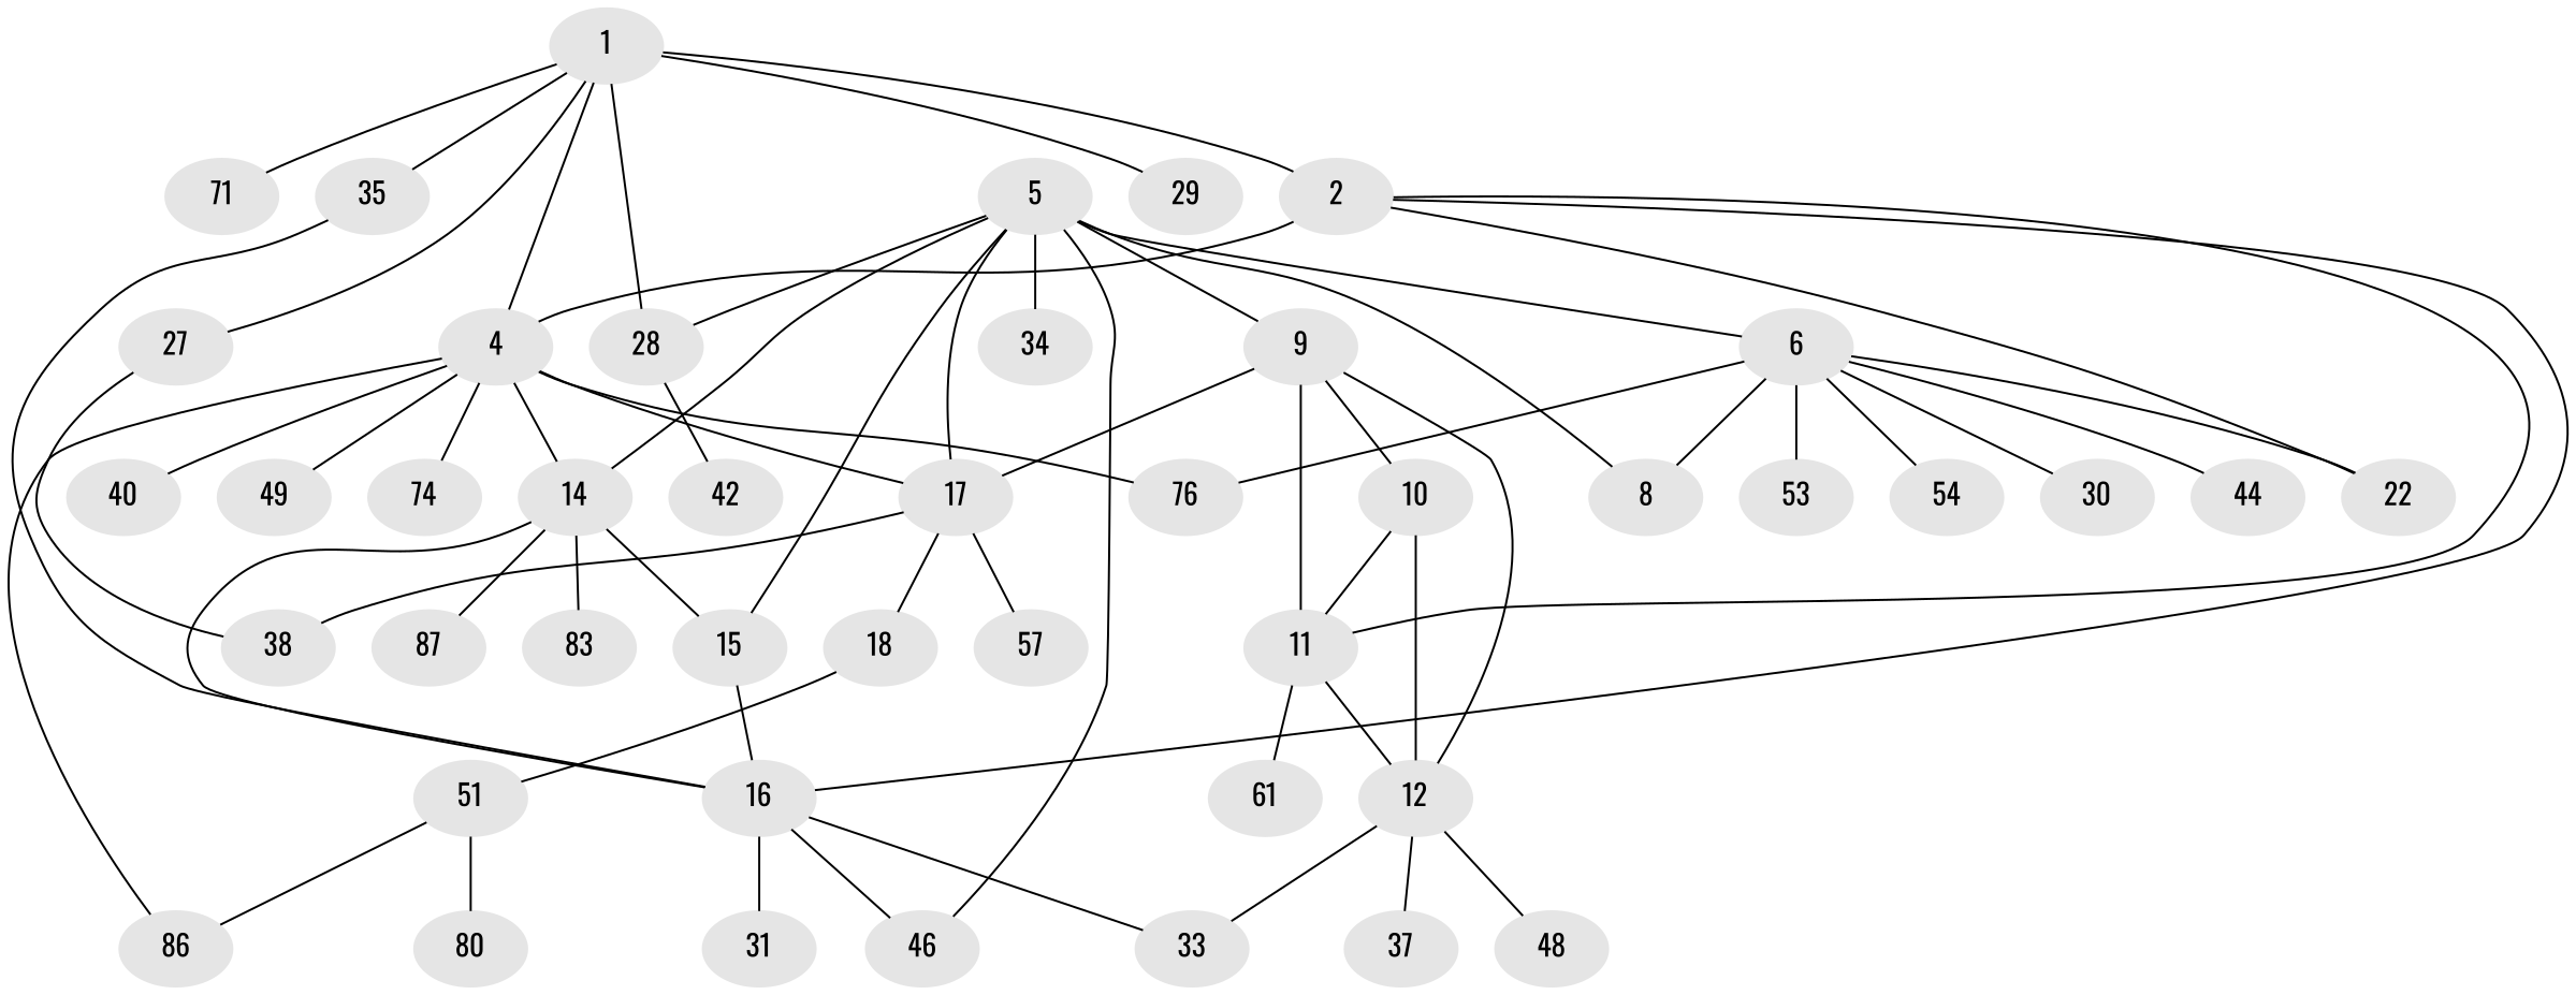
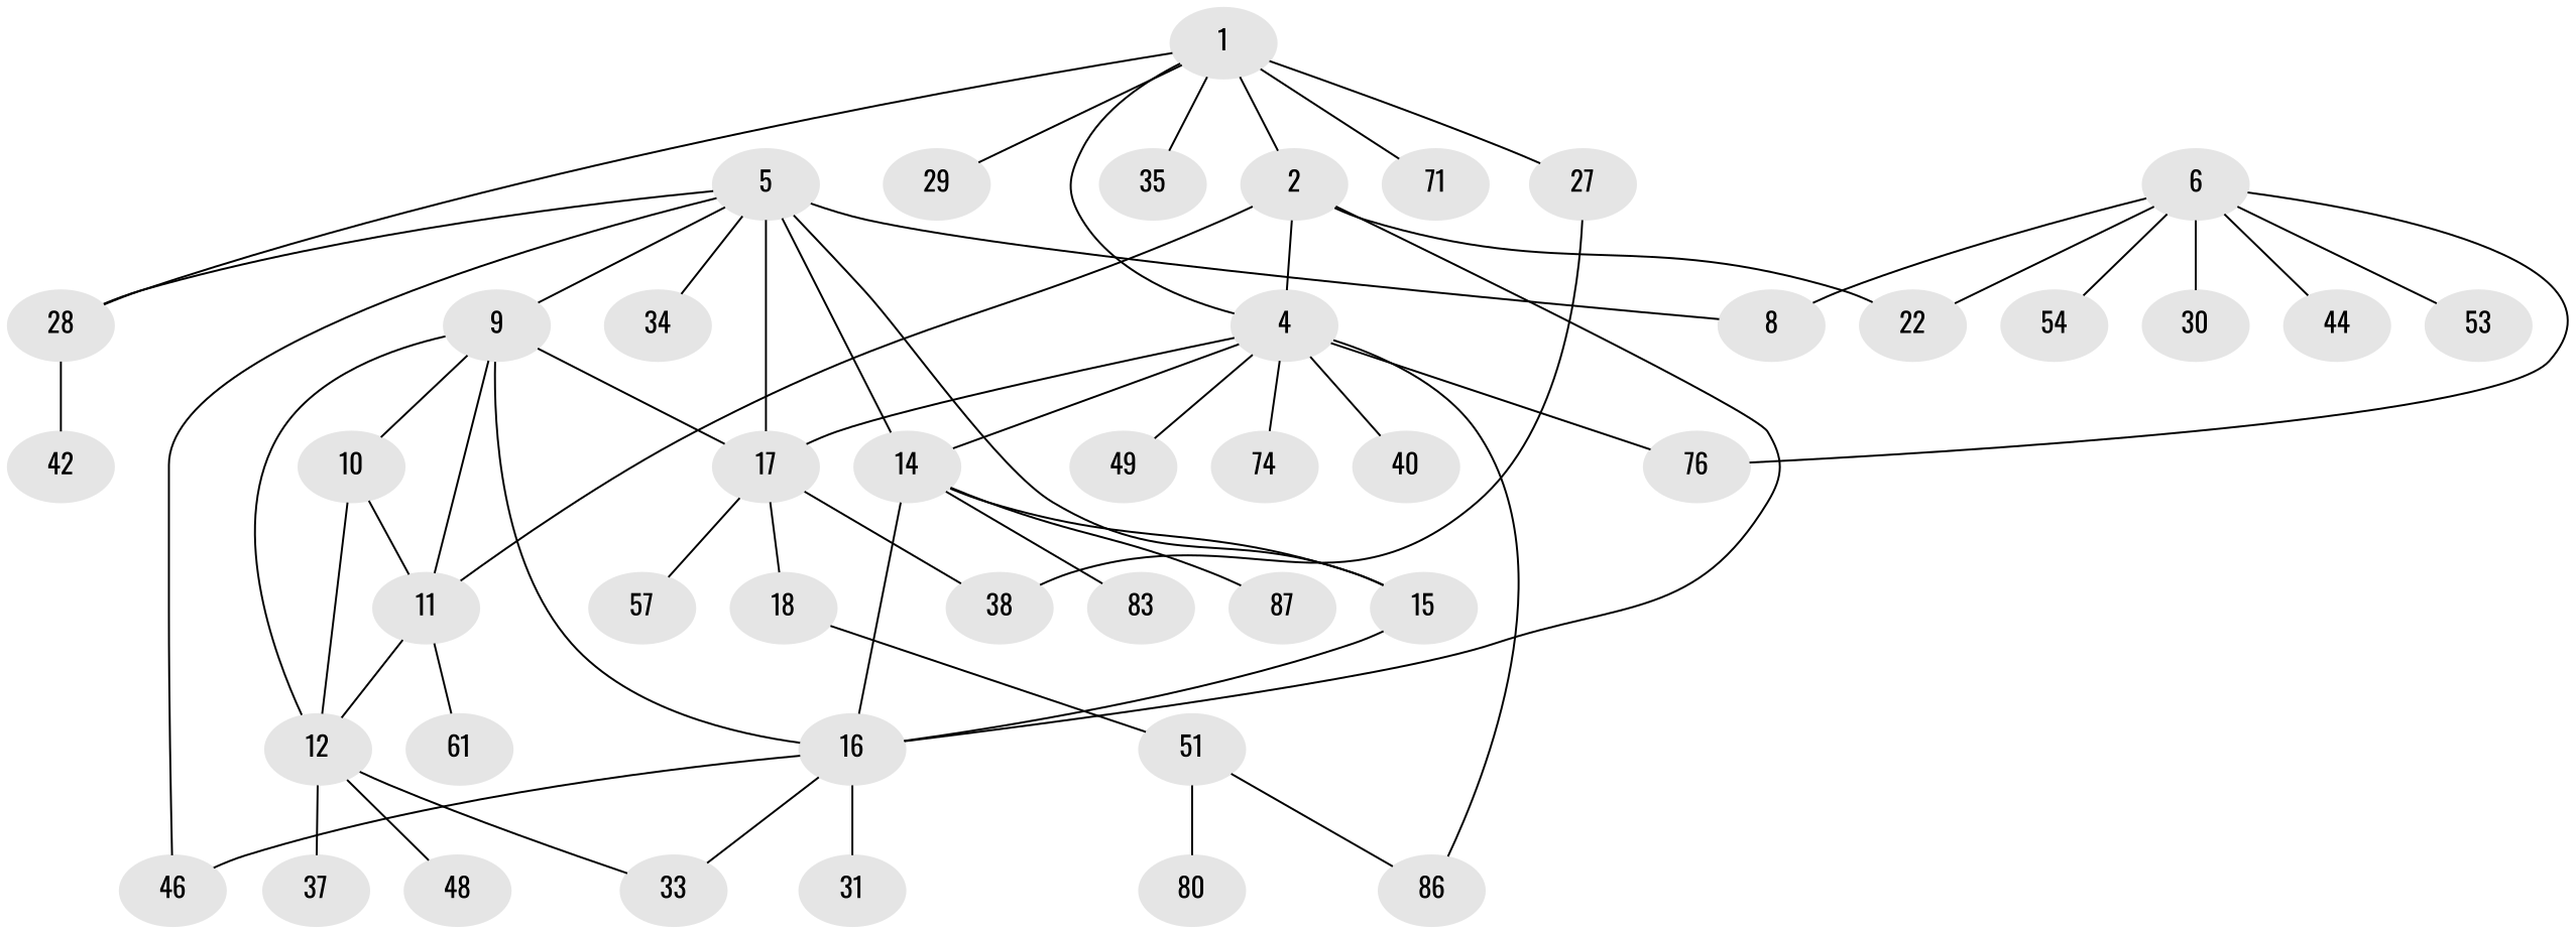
  graph {
    fontname=Oswald
    node [color=gray90 fontname=Oswald style=filled]
    edge [fontname=Oswald]
    1 [super="+23"]
    2 [super="+3"]
    4
    27
    28 [super="+32"]
    29 [super="+43"]
    35
    71
    11 [super="+55"]
    16 [super="+56+52+26"]
    22
    14 [super="+36+59"]
    17 [super="+70+19"]
    40
    49
    74
    76
    n18 [label=86]
    38
    42
    12
    61
    33
    31
    46
    6 [super="+50+45"]
    8
    30 [super="+47"]
    44
    53
    54 [super="+64"]
    15 [super="+24"]
    83
    87
    18 [super="+20+86+62+25"]
    57
    5 [super="+67+89+73+7+13"]
    9
    34
    10
    37
    48 [super="+69"]
    51 [super="+75"]
    80
    1 -- 2 [weight=2]
    1 -- 4
    1 -- 27
    1 -- 28
    1 -- 29
    1 -- 35
    1 -- 71
    2 -- 4 [weight=2]
    2 -- 11
    2 -- 16
    2 -- 22
    4 -- 14
    4 -- 17
    4 -- 40
    4 -- 49
    4 -- 74
    4 -- 76
    4 -- n18
    27 -- 38
    28 -- 42
    11 -- 12
    11 -- 61
    16 -- 33
    16 -- 31
    16 -- 46
    14 -- 16
    14 -- 15
    14 -- 83
    14 -- 87
    17 -- 38
    17 -- 18 [weight=4]
    17 -- 57
    12 -- 33
    12 -- 37
    12 -- 48
    6 -- 22
    6 -- 76
    6 -- 8
    6 -- 30
    6 -- 44
    6 -- 53
    6 -- 54
    15 -- 16
    18 -- 51
    5 -- 28
    5 -- 14
    5 -- 17
    5 -- 46
-   5 -- 6 [weight=2]
    5 -- 8 [weight=2]
    5 -- 15
    5 -- 9
    5 -- 34
    9 -- 11
-   35 -- 16
+   9 -- 16
    9 -- 17
    9 -- 12
    9 -- 10
    10 -- 11
    10 -- 12
    51 -- n18
    51 -- 80
  }
